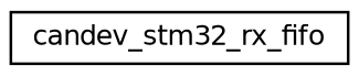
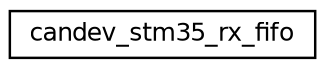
  digraph {
    rankdir=LR
-   n1 [color=black fillcolor=white fontname=Helvetica fontsize=10 height=0.2 label=candev_stm32_rx_fifo shape=record style=filled width=0.4]
+   n1 [color=black fillcolor=white fontname=Helvetica fontsize=10 height=0.2 label=candev_stm35_rx_fifo shape=record style=filled width=0.4]
  }
